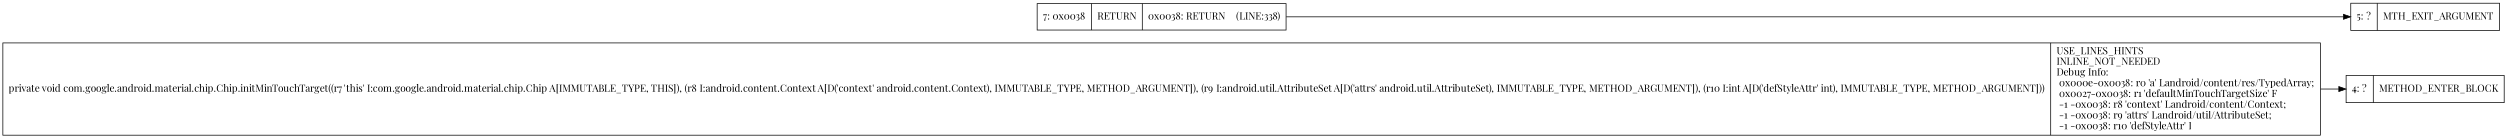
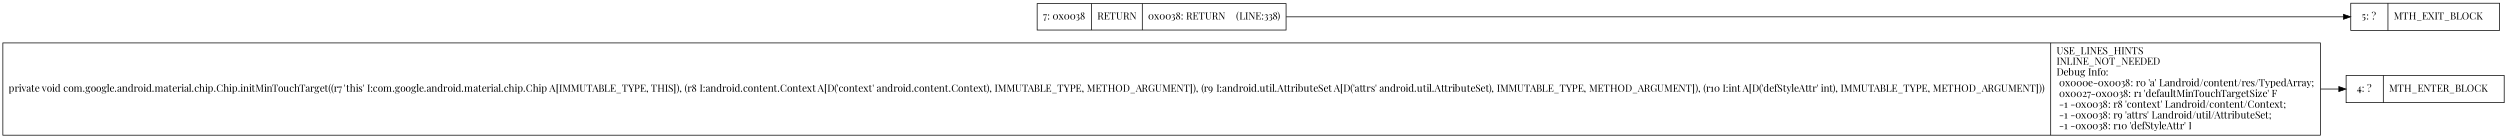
  digraph {
    fontname="Playfair Display"
    rankdir=LR
    node [fontname="Playfair Display" shape=record]
    edge [fontname="Playfair Display"]
-   n1 [label="{4\:\ ?|METHOD_ENTER_BLOCK\l}"]
+   n1 [label="{4\:\ ?|MTH_ENTER_BLOCK\l}"]
    n2 [label="{7\:\ 0x0038|RETURN\l|0x0038: RETURN    (LINE:338)\l}"]
-   n3 [label="{5\:\ ?|MTH_EXIT_ARGUMENT\l}"]
+   n3 [label="{5\:\ ?|MTH_EXIT_BLOCK\l}"]
    n4 [label="{private void com.google.android.material.chip.Chip.initMinTouchTarget((r7 'this' I:com.google.android.material.chip.Chip A[IMMUTABLE_TYPE, THIS]), (r8 I:android.content.Context A[D('context' android.content.Context), IMMUTABLE_TYPE, METHOD_ARGUMENT]), (r9 I:android.util.AttributeSet A[D('attrs' android.util.AttributeSet), IMMUTABLE_TYPE, METHOD_ARGUMENT]), (r10 I:int A[D('defStyleAttr' int), IMMUTABLE_TYPE, METHOD_ARGUMENT]))  | USE_LINES_HINTS\lINLINE_NOT_NEEDED\lDebug Info:\l  0x000e\-0x0038: r0 'a' Landroid\/content\/res\/TypedArray;\l  0x0027\-0x0038: r1 'defaultMinTouchTargetSize' F\l  \-1 \-0x0038: r8 'context' Landroid\/content\/Context;\l  \-1 \-0x0038: r9 'attrs' Landroid\/util\/AttributeSet;\l  \-1 \-0x0038: r10 'defStyleAttr' I\l}"]
    n2 -> n3
    n4 -> n1
  }
